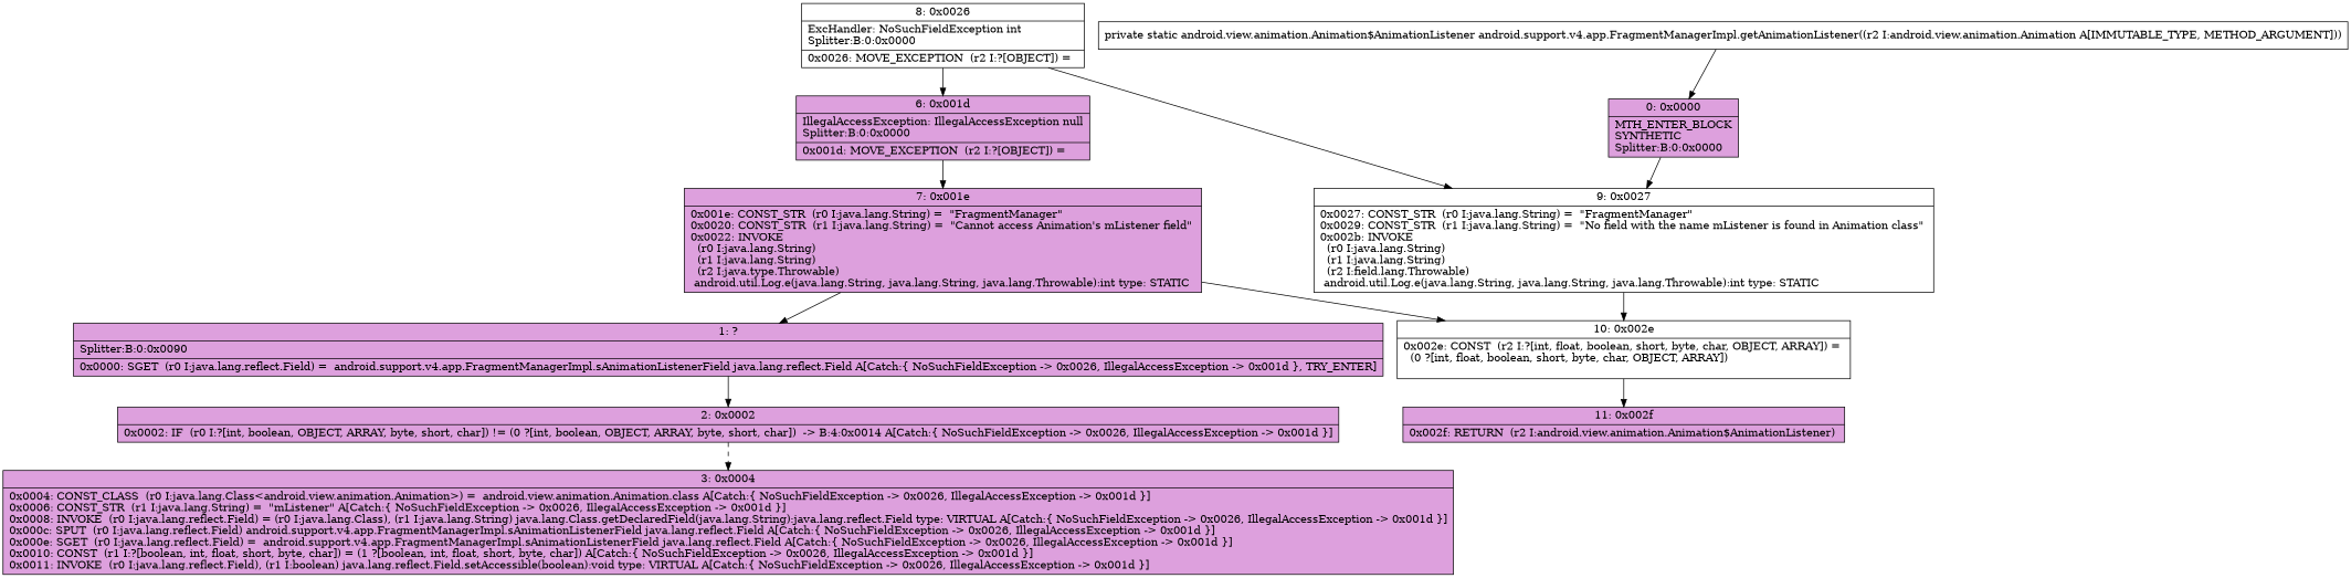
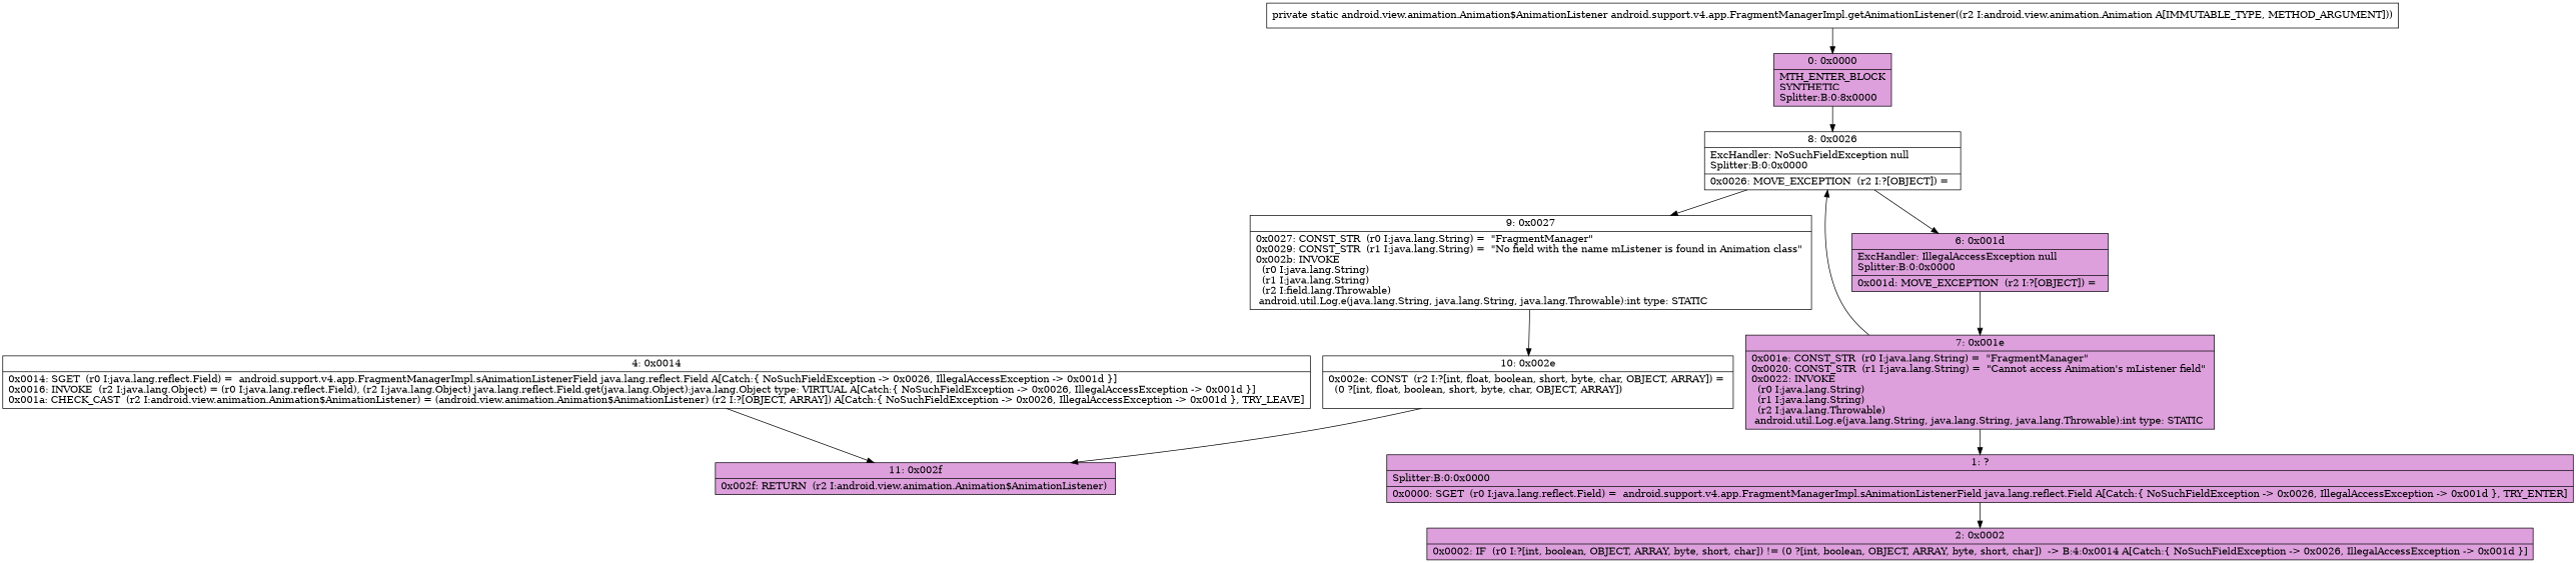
  digraph {
    node [fillcolor=plum shape=record style=filled]
-   n1 [label="{0\:\ 0x0000|MTH_ENTER_BLOCK\lSYNTHETIC\lSplitter:B:0:0x0000\l}"]
-   n2 [fillcolor=white label="{8\:\ 0x0026|ExcHandler: NoSuchFieldException int\lSplitter:B:0:0x0000\l|0x0026: MOVE_EXCEPTION  (r2 I:?[OBJECT]) =  \l}"]
-   n3 [label="{1\:\ ?|Splitter:B:0:0x0090\l|0x0000: SGET  (r0 I:java.lang.reflect.Field) =  android.support.v4.app.FragmentManagerImpl.sAnimationListenerField java.lang.reflect.Field A[Catch:\{ NoSuchFieldException \-\> 0x0026, IllegalAccessException \-\> 0x001d \}, TRY_ENTER]\l}"]
+   n1 [label="{0\:\ 0x0000|MTH_ENTER_BLOCK\lSYNTHETIC\lSplitter:B:0:8x0000\l}"]
+   n2 [fillcolor=white label="{8\:\ 0x0026|ExcHandler: NoSuchFieldException null\lSplitter:B:0:0x0000\l|0x0026: MOVE_EXCEPTION  (r2 I:?[OBJECT]) =  \l}"]
+   n3 [label="{1\:\ ?|Splitter:B:0:0x0000\l|0x0000: SGET  (r0 I:java.lang.reflect.Field) =  android.support.v4.app.FragmentManagerImpl.sAnimationListenerField java.lang.reflect.Field A[Catch:\{ NoSuchFieldException \-\> 0x0026, IllegalAccessException \-\> 0x001d \}, TRY_ENTER]\l}"]
    n4 [label="{2\:\ 0x0002|0x0002: IF  (r0 I:?[int, boolean, OBJECT, ARRAY, byte, short, char]) != (0 ?[int, boolean, OBJECT, ARRAY, byte, short, char])  \-\> B:4:0x0014 A[Catch:\{ NoSuchFieldException \-\> 0x0026, IllegalAccessException \-\> 0x001d \}]\l}"]
-   n5 [label="{6\:\ 0x001d|IllegalAccessException: IllegalAccessException null\lSplitter:B:0:0x0000\l|0x001d: MOVE_EXCEPTION  (r2 I:?[OBJECT]) =  \l}"]
-   n6 [label="{7\:\ 0x001e|0x001e: CONST_STR  (r0 I:java.lang.String) =  \"FragmentManager\" \l0x0020: CONST_STR  (r1 I:java.lang.String) =  \"Cannot access Animation's mListener field\" \l0x0022: INVOKE  \l  (r0 I:java.lang.String)\l  (r1 I:java.lang.String)\l  (r2 I:java.type.Throwable)\l android.util.Log.e(java.lang.String, java.lang.String, java.lang.Throwable):int type: STATIC \l}"]
+   n5 [label="{6\:\ 0x001d|ExcHandler: IllegalAccessException null\lSplitter:B:0:0x0000\l|0x001d: MOVE_EXCEPTION  (r2 I:?[OBJECT]) =  \l}"]
+   n6 [label="{7\:\ 0x001e|0x001e: CONST_STR  (r0 I:java.lang.String) =  \"FragmentManager\" \l0x0020: CONST_STR  (r1 I:java.lang.String) =  \"Cannot access Animation's mListener field\" \l0x0022: INVOKE  \l  (r0 I:java.lang.String)\l  (r1 I:java.lang.String)\l  (r2 I:java.lang.Throwable)\l android.util.Log.e(java.lang.String, java.lang.String, java.lang.Throwable):int type: STATIC \l}"]
    n7 [fillcolor=white label="{9\:\ 0x0027|0x0027: CONST_STR  (r0 I:java.lang.String) =  \"FragmentManager\" \l0x0029: CONST_STR  (r1 I:java.lang.String) =  \"No field with the name mListener is found in Animation class\" \l0x002b: INVOKE  \l  (r0 I:java.lang.String)\l  (r1 I:java.lang.String)\l  (r2 I:field.lang.Throwable)\l android.util.Log.e(java.lang.String, java.lang.String, java.lang.Throwable):int type: STATIC \l}"]
-   n8 [label="{3\:\ 0x0004|0x0004: CONST_CLASS  (r0 I:java.lang.Class\<android.view.animation.Animation\>) =  android.view.animation.Animation.class A[Catch:\{ NoSuchFieldException \-\> 0x0026, IllegalAccessException \-\> 0x001d \}]\l0x0006: CONST_STR  (r1 I:java.lang.String) =  \"mListener\" A[Catch:\{ NoSuchFieldException \-\> 0x0026, IllegalAccessException \-\> 0x001d \}]\l0x0008: INVOKE  (r0 I:java.lang.reflect.Field) = (r0 I:java.lang.Class), (r1 I:java.lang.String) java.lang.Class.getDeclaredField(java.lang.String):java.lang.reflect.Field type: VIRTUAL A[Catch:\{ NoSuchFieldException \-\> 0x0026, IllegalAccessException \-\> 0x001d \}]\l0x000c: SPUT  (r0 I:java.lang.reflect.Field) android.support.v4.app.FragmentManagerImpl.sAnimationListenerField java.lang.reflect.Field A[Catch:\{ NoSuchFieldException \-\> 0x0026, IllegalAccessException \-\> 0x001d \}]\l0x000e: SGET  (r0 I:java.lang.reflect.Field) =  android.support.v4.app.FragmentManagerImpl.sAnimationListenerField java.lang.reflect.Field A[Catch:\{ NoSuchFieldException \-\> 0x0026, IllegalAccessException \-\> 0x001d \}]\l0x0010: CONST  (r1 I:?[boolean, int, float, short, byte, char]) = (1 ?[boolean, int, float, short, byte, char]) A[Catch:\{ NoSuchFieldException \-\> 0x0026, IllegalAccessException \-\> 0x001d \}]\l0x0011: INVOKE  (r0 I:java.lang.reflect.Field), (r1 I:boolean) java.lang.reflect.Field.setAccessible(boolean):void type: VIRTUAL A[Catch:\{ NoSuchFieldException \-\> 0x0026, IllegalAccessException \-\> 0x001d \}]\l}"]
+   n9 [fillcolor=white label="{4\:\ 0x0014|0x0014: SGET  (r0 I:java.lang.reflect.Field) =  android.support.v4.app.FragmentManagerImpl.sAnimationListenerField java.lang.reflect.Field A[Catch:\{ NoSuchFieldException \-\> 0x0026, IllegalAccessException \-\> 0x001d \}]\l0x0016: INVOKE  (r2 I:java.lang.Object) = (r0 I:java.lang.reflect.Field), (r2 I:java.lang.Object) java.lang.reflect.Field.get(java.lang.Object):java.lang.Object type: VIRTUAL A[Catch:\{ NoSuchFieldException \-\> 0x0026, IllegalAccessException \-\> 0x001d \}]\l0x001a: CHECK_CAST  (r2 I:android.view.animation.Animation$AnimationListener) = (android.view.animation.Animation$AnimationListener) (r2 I:?[OBJECT, ARRAY]) A[Catch:\{ NoSuchFieldException \-\> 0x0026, IllegalAccessException \-\> 0x001d \}, TRY_LEAVE]\l}"]
    n10 [label="{11\:\ 0x002f|0x002f: RETURN  (r2 I:android.view.animation.Animation$AnimationListener) \l}"]
    n11 [fillcolor=white label="{10\:\ 0x002e|0x002e: CONST  (r2 I:?[int, float, boolean, short, byte, char, OBJECT, ARRAY]) = \l  (0 ?[int, float, boolean, short, byte, char, OBJECT, ARRAY])\l \l}"]
    n12 [fillcolor=white label="{private static android.view.animation.Animation$AnimationListener android.support.v4.app.FragmentManagerImpl.getAnimationListener((r2 I:android.view.animation.Animation A[IMMUTABLE_TYPE, METHOD_ARGUMENT])) }"]
-   n1 -> n7
+   n1 -> n2
    n2 -> n5
    n2 -> n7
    n3 -> n4
-   n4 -> n8 [style=dashed]
    n5 -> n6
    n6 -> n3
-   n6 -> n11
+   n6 -> n2
    n7 -> n11
+   n9 -> n10
    n11 -> n10
    n12 -> n1
  }
